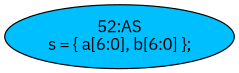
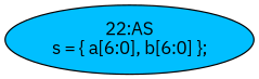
  strict digraph {
    fontname="IBM Plex Sans"
-   n1 [ast="<pyverilog.vparser.ast.Assign object at 0x7f7c6c0f0cd0>" def_var="['s']" fillcolor=deepskyblue label="52:AS\ns = { a[6:0], b[6:0] };" statements="[]" style=filled typ=Assign use_var="['a', 'b']" fontname="IBM Plex Sans"]
+   n1 [ast="<pyverilog.vparser.ast.Assign object at 0x7f7c6c0f0cd0>" def_var="['s']" fillcolor=deepskyblue label="22:AS\ns = { a[6:0], b[6:0] };" statements="[]" style=filled typ=Assign use_var="['a', 'b']" fontname="IBM Plex Sans"]
  }
